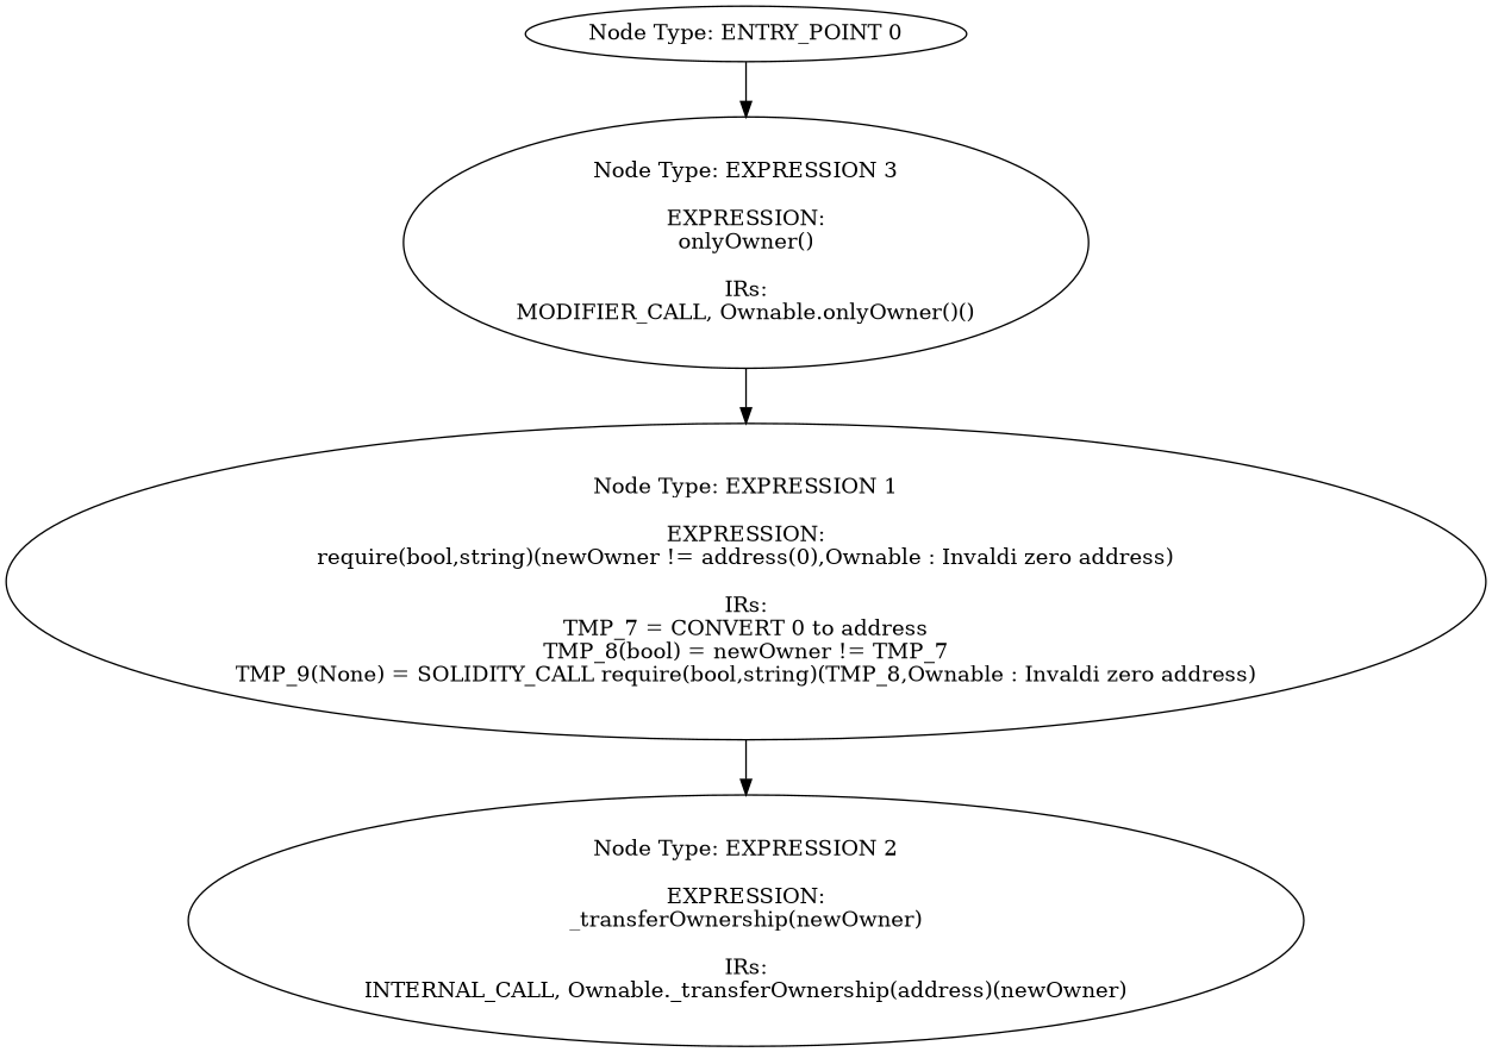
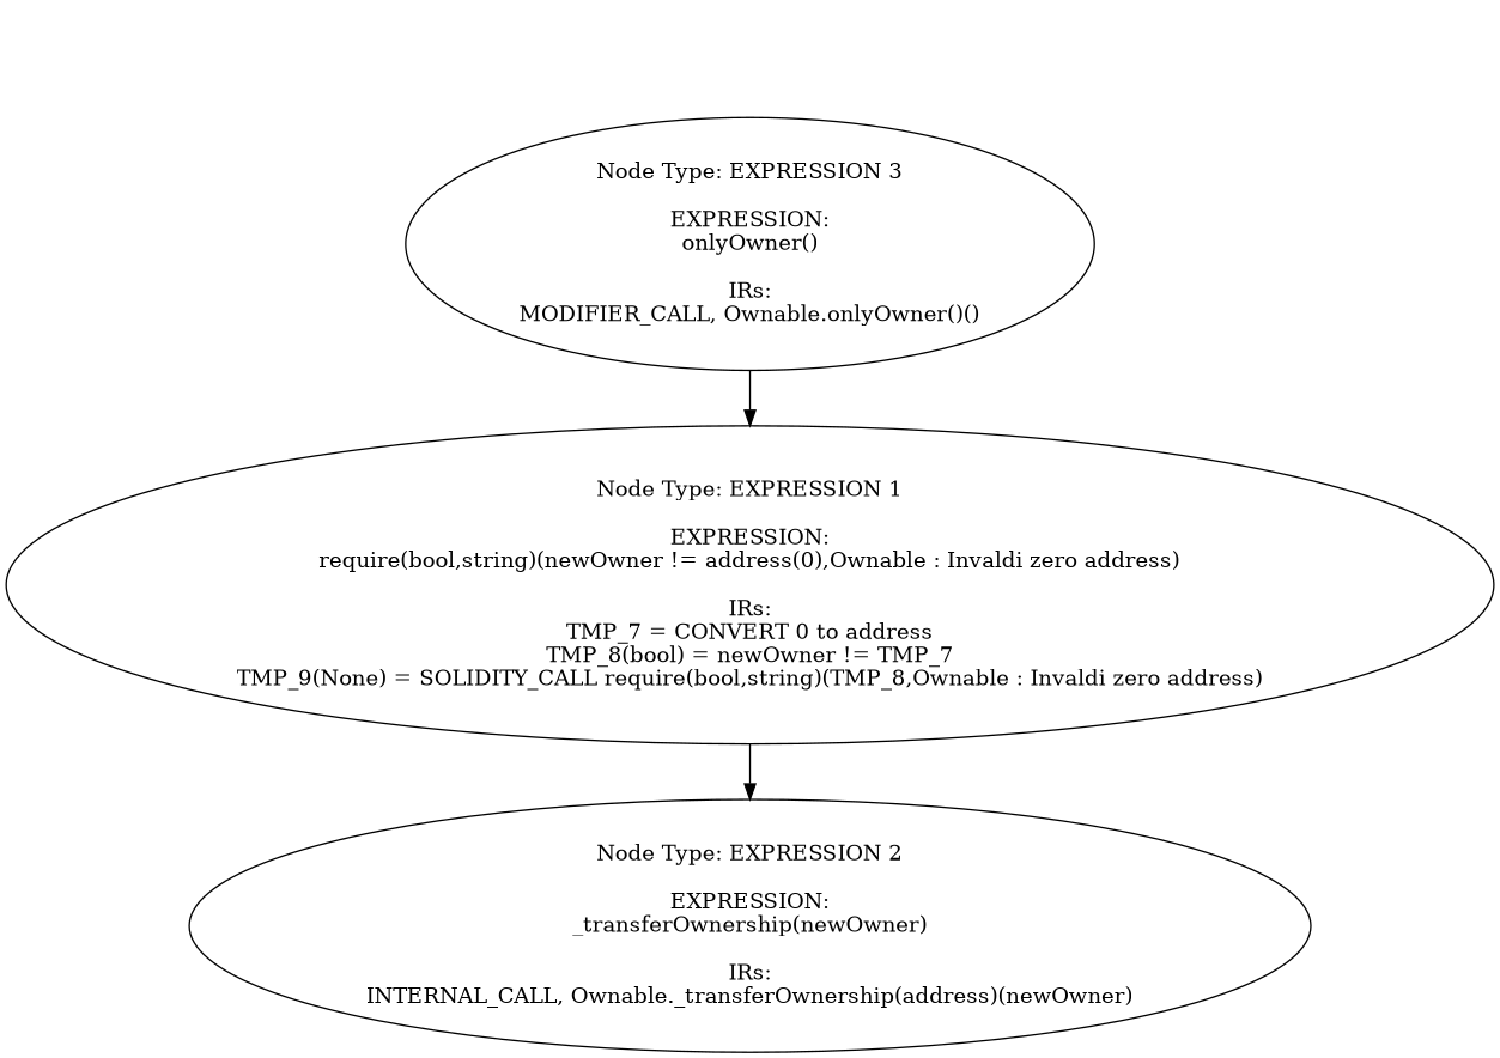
  digraph {
-   n1 [label="Node Type: ENTRY_POINT 0\n"]
    n2 [label="Node Type: EXPRESSION 3\n\nEXPRESSION:\nonlyOwner()\n\nIRs:\nMODIFIER_CALL, Ownable.onlyOwner()()"]
    n3 [label="Node Type: EXPRESSION 1\n\nEXPRESSION:\nrequire(bool,string)(newOwner != address(0),Ownable : Invaldi zero address)\n\nIRs:\nTMP_7 = CONVERT 0 to address\nTMP_8(bool) = newOwner != TMP_7\nTMP_9(None) = SOLIDITY_CALL require(bool,string)(TMP_8,Ownable : Invaldi zero address)"]
    n4 [label="Node Type: EXPRESSION 2\n\nEXPRESSION:\n_transferOwnership(newOwner)\n\nIRs:\nINTERNAL_CALL, Ownable._transferOwnership(address)(newOwner)"]
-   n1 -> n2
    n2 -> n3
    n3 -> n4
  }
